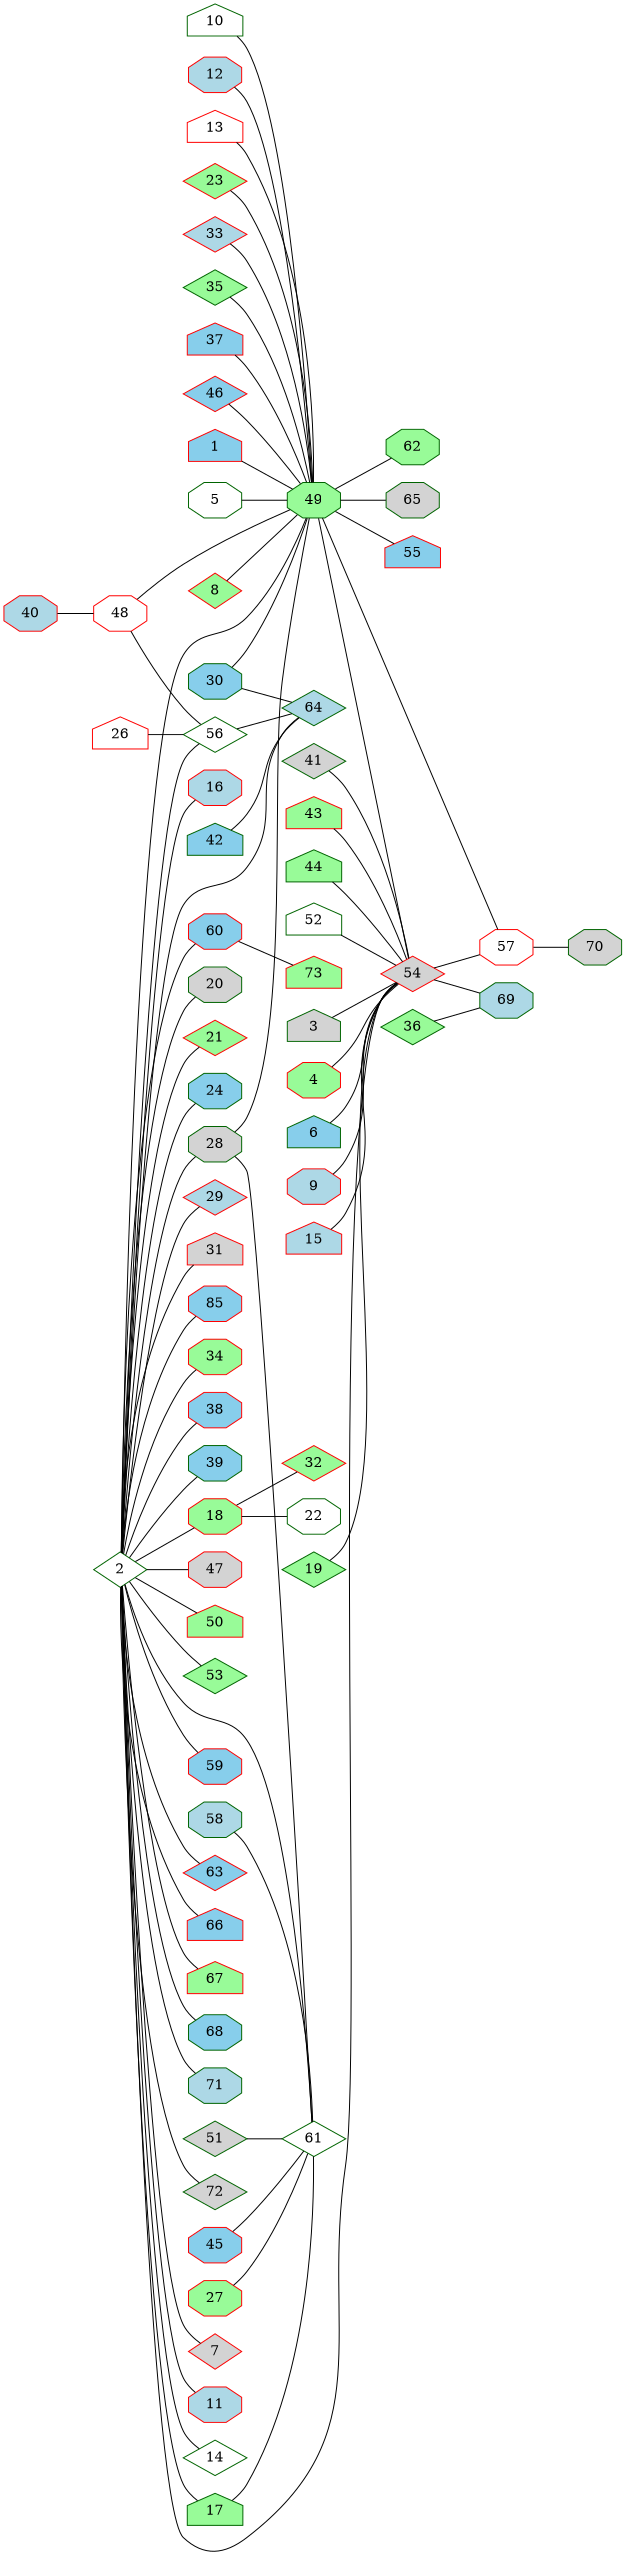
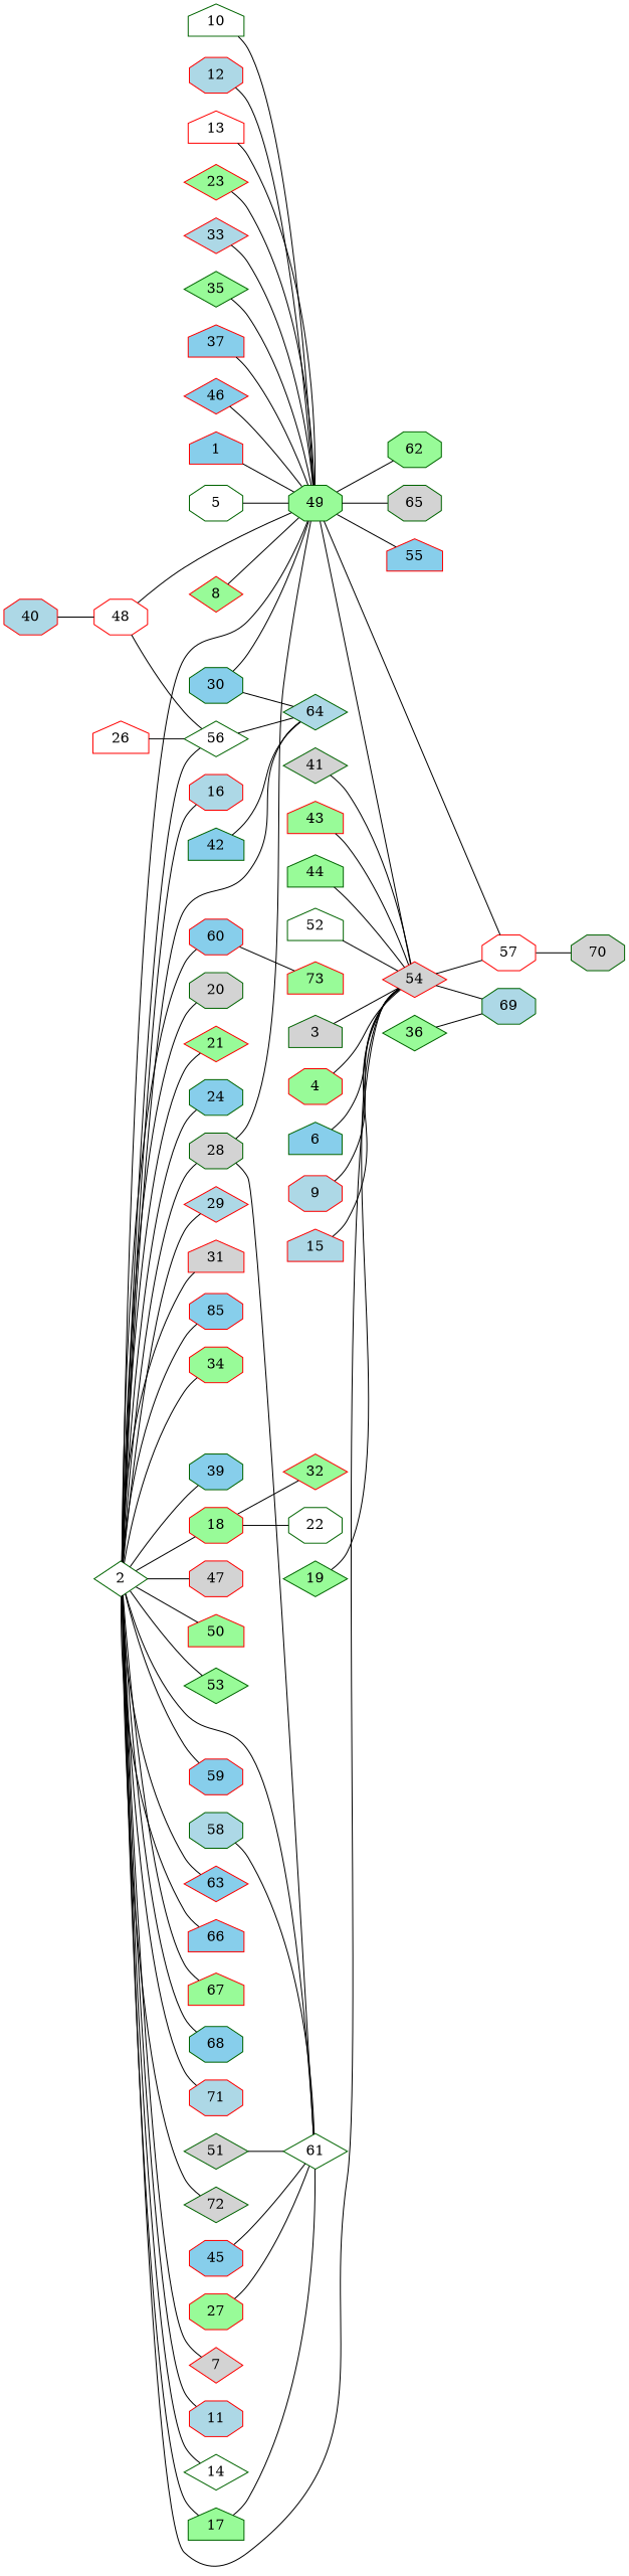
  graph {
    rankdir=LR
    node [color=red fillcolor=palegreen shape=octagon style=filled]
    edge [weight=1.0]
    1 [fillcolor=skyblue shape=house]
    49 [color=darkgreen]
    54 [fillcolor=lightgrey shape=diamond]
    55 [fillcolor=skyblue shape=house]
    57 [fillcolor=white]
    62 [color=darkgreen]
    65 [color=darkgreen fillcolor=lightgrey]
    2 [color=darkgreen fillcolor=white shape=diamond]
    7 [fillcolor=lightgrey shape=diamond]
    11 [fillcolor=lightblue]
    14 [color=darkgreen fillcolor=white shape=diamond]
    16 [fillcolor=lightblue]
    17 [color=darkgreen shape=house]
    18
    20 [color=darkgreen fillcolor=lightgrey]
    21 [shape=diamond]
    24 [color=darkgreen fillcolor=skyblue]
    n18 [fillcolor=skyblue label=85]
    28 [color=darkgreen fillcolor=lightgrey]
    29 [fillcolor=lightblue shape=diamond]
    31 [fillcolor=lightgrey shape=house]
    34
-   38 [fillcolor=skyblue]
    39 [color=darkgreen fillcolor=skyblue]
    47 [fillcolor=lightgrey]
    50 [shape=house]
    53 [color=darkgreen shape=diamond]
    56 [color=darkgreen fillcolor=white shape=diamond]
    59 [fillcolor=skyblue]
    60 [fillcolor=skyblue]
    61 [color=darkgreen fillcolor=white shape=diamond]
    63 [fillcolor=skyblue shape=diamond]
    64 [color=darkgreen fillcolor=lightblue shape=diamond]
    66 [fillcolor=skyblue shape=house]
    67 [shape=house]
    68 [color=darkgreen fillcolor=skyblue]
-   71 [color=darkgreen fillcolor=lightblue]
+   71 [fillcolor=lightblue]
    72 [color=darkgreen fillcolor=lightgrey shape=diamond]
    22 [color=darkgreen fillcolor=white]
    32 [shape=diamond]
    69 [color=darkgreen fillcolor=lightblue]
    73 [shape=house]
    3 [color=darkgreen fillcolor=lightgrey shape=house]
    4
    5 [color=darkgreen fillcolor=white]
    6 [color=darkgreen fillcolor=skyblue shape=house]
    8 [shape=diamond]
    9 [fillcolor=lightblue]
    10 [color=darkgreen fillcolor=white shape=house]
    12 [fillcolor=lightblue]
    13 [fillcolor=white shape=house]
    15 [fillcolor=lightblue shape=house]
    19 [color=darkgreen shape=diamond]
    23 [shape=diamond]
    26 [fillcolor=white shape=house]
    27
    30 [color=darkgreen fillcolor=skyblue]
    33 [fillcolor=lightblue shape=diamond]
    35 [color=darkgreen shape=diamond]
    36 [color=darkgreen shape=diamond]
    37 [fillcolor=skyblue shape=house]
    40 [fillcolor=lightblue]
    48 [fillcolor=white]
    41 [color=darkgreen fillcolor=lightgrey shape=diamond]
    42 [color=darkgreen fillcolor=skyblue shape=house]
    43 [shape=house]
    44 [color=darkgreen shape=house]
    45 [fillcolor=skyblue]
    46 [fillcolor=skyblue shape=diamond]
    70 [color=darkgreen fillcolor=lightgrey]
    51 [color=darkgreen fillcolor=lightgrey shape=diamond]
    52 [color=darkgreen fillcolor=white shape=house]
    58 [color=darkgreen fillcolor=lightblue]
    1 -- 49
    49 -- 54 [weight=2.0]
    49 -- 55
    49 -- 57
    49 -- 62
    49 -- 65
    54 -- 57
    54 -- 69
    57 -- 70
    2 -- 49 [weight=2.0]
    2 -- 54
    2 -- 7
    2 -- 11
    2 -- 14
    2 -- 16
    2 -- 17
    2 -- 18
    2 -- 20
    2 -- 21
    2 -- 24
    2 -- n18
    2 -- 28
    2 -- 29
    2 -- 31
    2 -- 34
-   2 -- 38
    2 -- 39
    2 -- 47
    2 -- 50 [weight=2.0]
    2 -- 53
    2 -- 56
    2 -- 59 [weight=2.0]
    2 -- 60
    2 -- 61
    2 -- 63
    2 -- 64
    2 -- 66
    2 -- 67
    2 -- 68
    2 -- 71
    2 -- 72
    17 -- 61
    18 -- 22
    18 -- 32
    28 -- 49
    28 -- 61
    56 -- 64
    60 -- 73
    3 -- 54
    4 -- 54
    5 -- 49
    6 -- 54
    8 -- 49
    9 -- 54
    10 -- 49
    12 -- 49
    13 -- 49
    15 -- 54
    19 -- 54
    23 -- 49
    26 -- 56
    27 -- 61
    30 -- 49
    30 -- 64
    33 -- 49
    35 -- 49
    36 -- 69
    37 -- 49
    40 -- 48
    48 -- 49
    48 -- 56
    41 -- 54
    42 -- 64
    43 -- 54
    44 -- 54
    45 -- 61
    46 -- 49
    51 -- 61
    52 -- 54
    58 -- 61
  }
